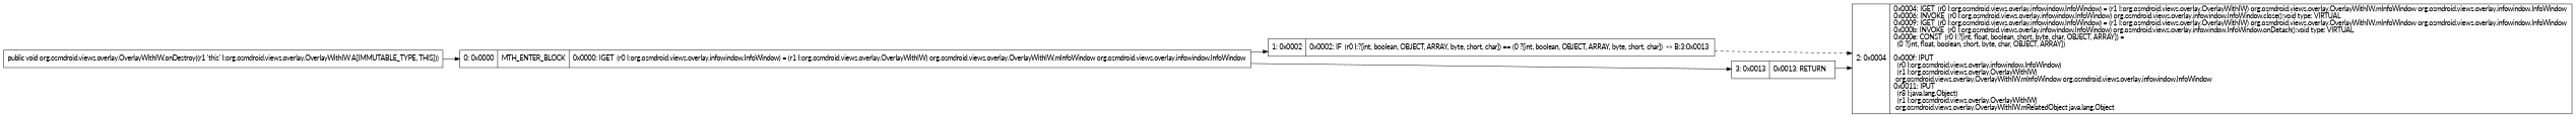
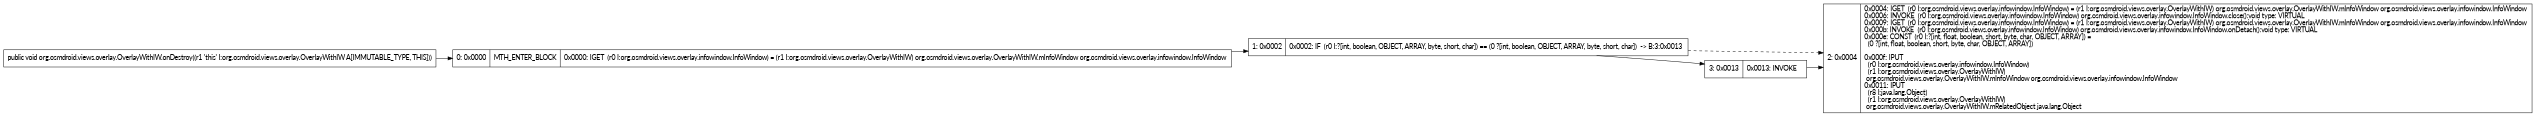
  digraph {
    fontname=Lato
    rankdir=LR
    node [fontname=Lato shape=record]
    edge [fontname=Lato]
    n1 [label="{0\:\ 0x0000|MTH_ENTER_BLOCK\l|0x0000: IGET  (r0 I:org.osmdroid.views.overlay.infowindow.InfoWindow) = (r1 I:org.osmdroid.views.overlay.OverlayWithIW) org.osmdroid.views.overlay.OverlayWithIW.mInfoWindow org.osmdroid.views.overlay.infowindow.InfoWindow \l}"]
    n2 [label="{1\:\ 0x0002|0x0002: IF  (r0 I:?[int, boolean, OBJECT, ARRAY, byte, short, char]) == (0 ?[int, boolean, OBJECT, ARRAY, byte, short, char])  \-\> B:3:0x0013 \l}"]
    n3 [label="{2\:\ 0x0004|0x0004: IGET  (r0 I:org.osmdroid.views.overlay.infowindow.InfoWindow) = (r1 I:org.osmdroid.views.overlay.OverlayWithIW) org.osmdroid.views.overlay.OverlayWithIW.mInfoWindow org.osmdroid.views.overlay.infowindow.InfoWindow \l0x0006: INVOKE  (r0 I:org.osmdroid.views.overlay.infowindow.InfoWindow) org.osmdroid.views.overlay.infowindow.InfoWindow.close():void type: VIRTUAL \l0x0009: IGET  (r0 I:org.osmdroid.views.overlay.infowindow.InfoWindow) = (r1 I:org.osmdroid.views.overlay.OverlayWithIW) org.osmdroid.views.overlay.OverlayWithIW.mInfoWindow org.osmdroid.views.overlay.infowindow.InfoWindow \l0x000b: INVOKE  (r0 I:org.osmdroid.views.overlay.infowindow.InfoWindow) org.osmdroid.views.overlay.infowindow.InfoWindow.onDetach():void type: VIRTUAL \l0x000e: CONST  (r0 I:?[int, float, boolean, short, byte, char, OBJECT, ARRAY]) = \l  (0 ?[int, float, boolean, short, byte, char, OBJECT, ARRAY])\l \l0x000f: IPUT  \l  (r0 I:org.osmdroid.views.overlay.infowindow.InfoWindow)\l  (r1 I:org.osmdroid.views.overlay.OverlayWithIW)\l org.osmdroid.views.overlay.OverlayWithIW.mInfoWindow org.osmdroid.views.overlay.infowindow.InfoWindow \l0x0011: IPUT  \l  (r8 I:java.lang.Object)\l  (r1 I:org.osmdroid.views.overlay.OverlayWithIW)\l org.osmdroid.views.overlay.OverlayWithIW.mRelatedObject java.lang.Object \l}"]
-   n4 [label="{3\:\ 0x0013|0x0013: RETURN   \l}"]
+   n4 [label="{3\:\ 0x0013|0x0013: INVOKE   \l}"]
    n5 [label="{public void org.osmdroid.views.overlay.OverlayWithIW.onDestroy((r1 'this' I:org.osmdroid.views.overlay.OverlayWithIW A[IMMUTABLE_TYPE, THIS])) }"]
    n1 -> n2
    n2 -> n3 [style=dashed]
-   n1 -> n4
+   n2 -> n4
    n4 -> n3
    n5 -> n1
  }
